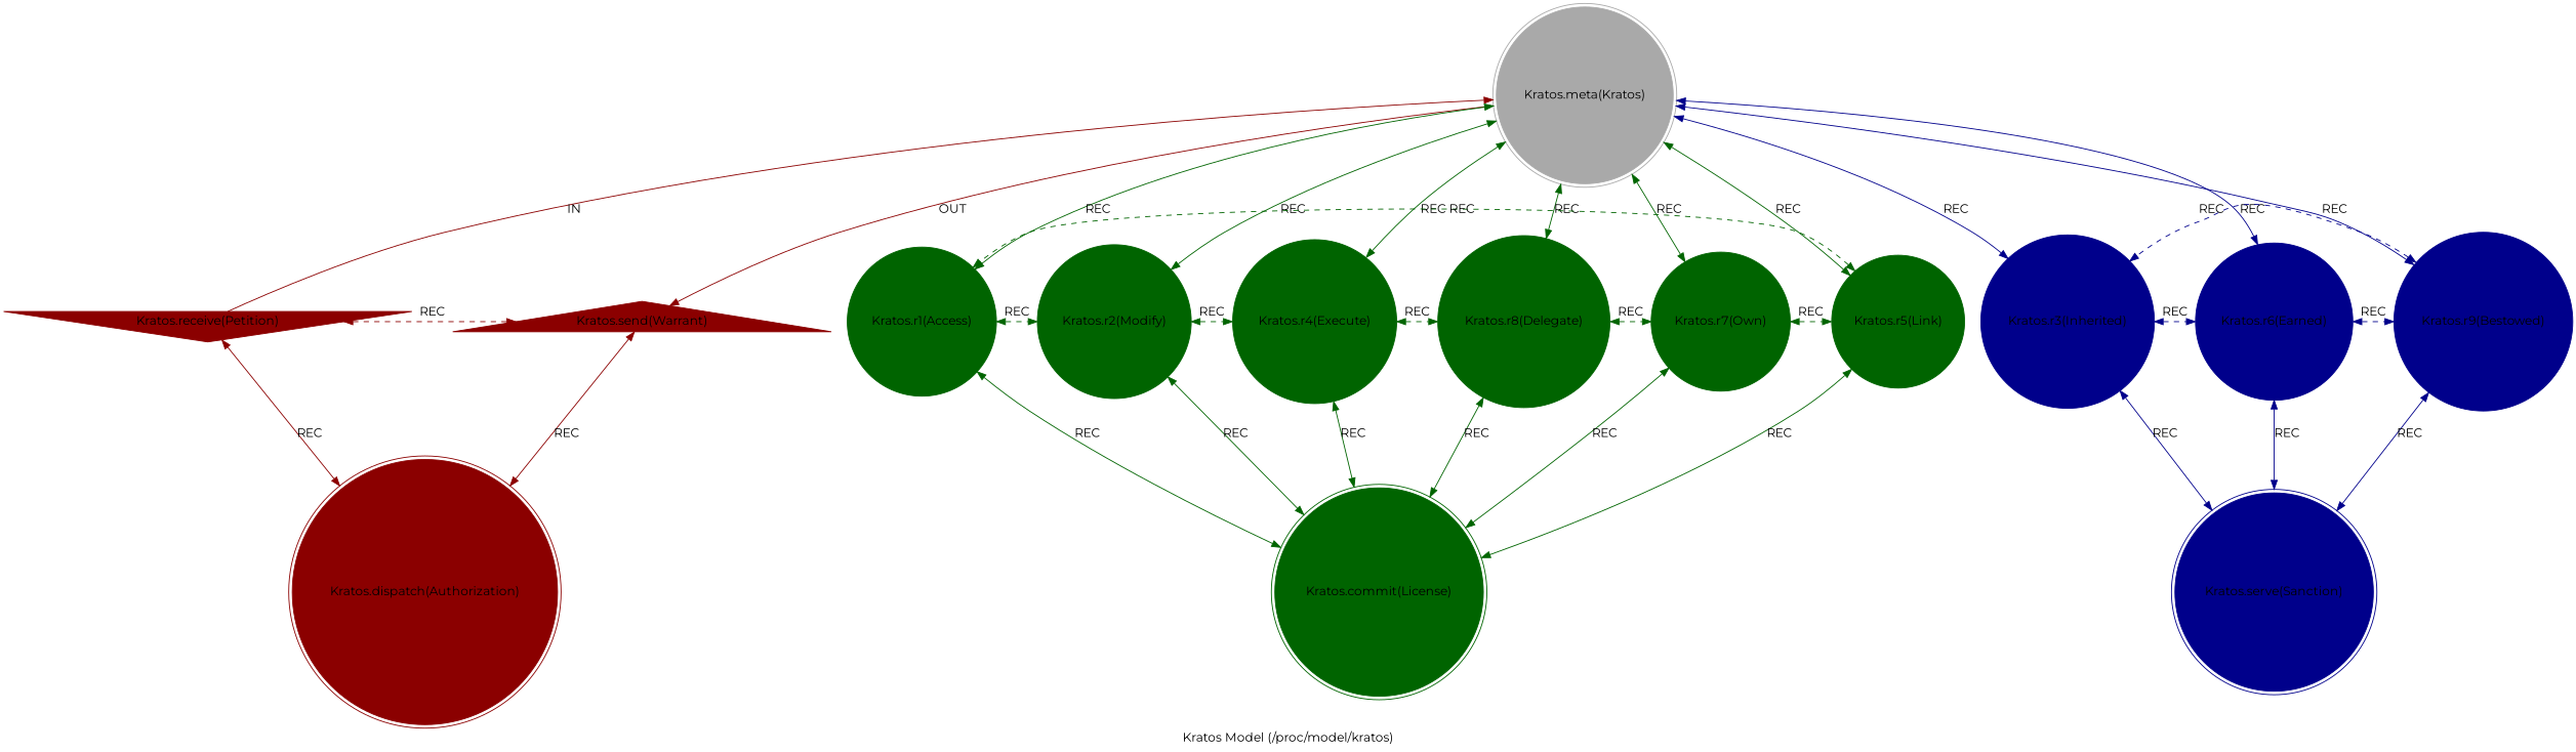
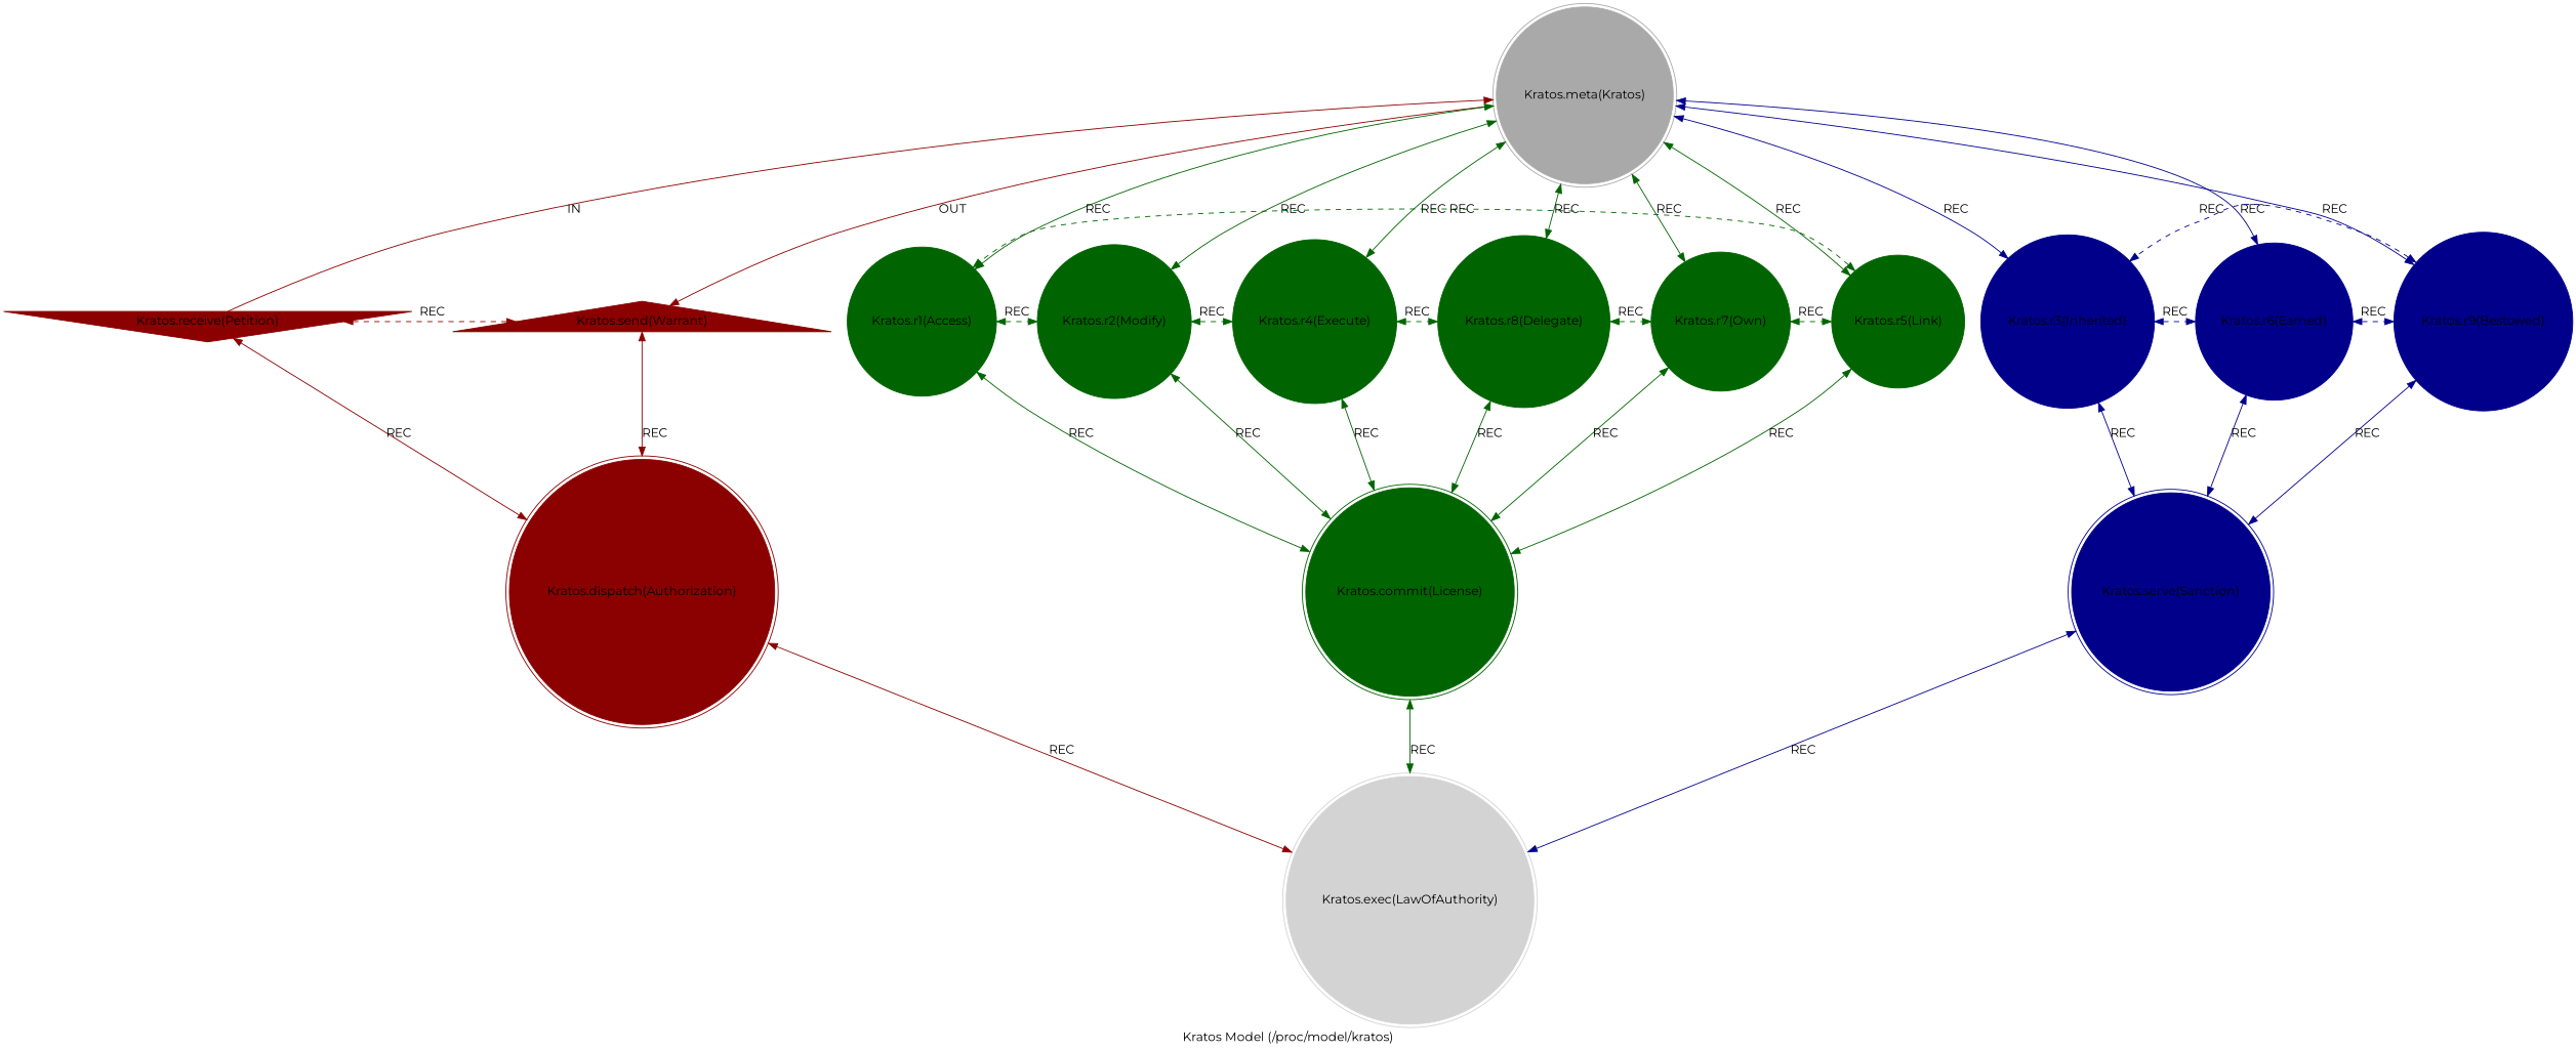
  strict digraph {
    color=lightgray
    label="Kratos Model (/proc/model/kratos)"
    style=filled
    fontname=Montserrat
    node [color=darkgreen shape=circle style=filled fontname=Montserrat]
    edge [color=darkgreen fontname=Montserrat dir=both]
    n1 [color=darkred label="Kratos.receive(Petition)" shape=invtriangle]
    n2 [color=darkgray label="Kratos.meta(Kratos)" shape=doublecircle]
    n3 [color=darkred label="Kratos.send(Warrant)" shape=triangle]
    n4 [color=darkred label="Kratos.dispatch(Authorization)" shape=doublecircle]
    n5 [label="Kratos.r1(Access)"]
    n6 [label="Kratos.r2(Modify)"]
    n7 [label="Kratos.r4(Execute)"]
    n8 [label="Kratos.r8(Delegate)"]
    n9 [label="Kratos.r7(Own)"]
    n10 [label="Kratos.r5(Link)"]
    n11 [color=darkblue label="Kratos.r3(Inherited)"]
    n12 [color=darkblue label="Kratos.r6(Earned)"]
    n13 [color=darkblue label="Kratos.r9(Bestowed)"]
    n14 [label="Kratos.commit(License)" shape=doublecircle]
    n15 [color=darkblue label="Kratos.serve(Sanction)" shape=doublecircle]
+   n16 [color=lightgray label="Kratos.exec(LawOfAuthority)" shape=doublecircle]
    n1 -> n2 [color=darkred constraint=false label=IN dir=""]
    n1 -> n3 [color=darkred constraint=false label=REC style=dashed]
    n1 -> n4 [color=darkred label=REC]
    n2 -> n3 [color=darkred label=OUT dir=""]
    n2 -> n5 [label=REC]
    n2 -> n6 [label=REC]
    n2 -> n7 [label=REC]
    n2 -> n8 [label=REC]
    n2 -> n9 [label=REC]
    n2 -> n10 [label=REC]
    n2 -> n11 [color=darkblue label=REC]
    n2 -> n12 [color=darkblue label=REC]
    n2 -> n13 [color=darkblue label=REC]
    n3 -> n4 [color=darkred label=REC]
+   n4 -> n16 [color=darkred label=REC]
    n5 -> n6 [constraint=false label=REC style=dashed]
    n5 -> n14 [label=REC]
    n6 -> n7 [constraint=false label=REC style=dashed]
    n6 -> n14 [label=REC]
    n7 -> n8 [constraint=false label=REC style=dashed]
    n7 -> n14 [label=REC]
    n8 -> n9 [constraint=false label=REC style=dashed]
    n8 -> n14 [label=REC]
    n9 -> n10 [constraint=false label=REC style=dashed]
    n9 -> n14 [label=REC]
    n10 -> n5 [constraint=false label=REC style=dashed]
    n10 -> n14 [label=REC]
    n11 -> n12 [color=darkblue constraint=false label=REC style=dashed]
    n11 -> n15 [color=darkblue label=REC]
    n12 -> n13 [color=darkblue constraint=false label=REC style=dashed]
    n12 -> n15 [color=darkblue label=REC]
    n13 -> n11 [color=darkblue constraint=false label=REC style=dashed]
    n13 -> n15 [color=darkblue label=REC]
+   n14 -> n16 [label=REC]
+   n15 -> n16 [color=darkblue label=REC]
  }
